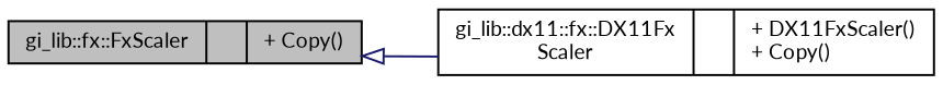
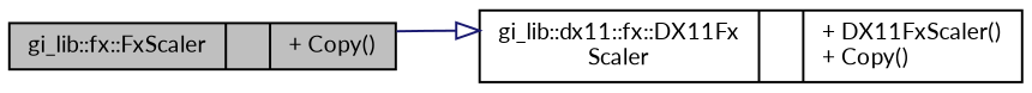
  digraph {
    rankdir=LR
    fontname=Lato
    node [color=black fontname=Lato fontsize=10 shape=record style=filled]
    n1 [fillcolor=grey75 fontcolor=black height=0.2 label="{gi_lib::fx::FxScaler\n||+ Copy()\l}" width=0.4]
    n2 [fillcolor=white height=0.2 label="{gi_lib::dx11::fx::DX11Fx\lScaler\n||+ DX11FxScaler()\l+ Copy()\l}" width=0.4]
-   n1 -> n2 [arrowtail=onormal color=midnightblue dir=back fontname=Lato fontsize=10 labelfontname=Helvetica labelfontsize=10 style=solid]
+   n2 -> n1 [arrowtail=onormal color=midnightblue dir=back fontname=Lato fontsize=10 labelfontname=Helvetica labelfontsize=10 style=solid]
  }
